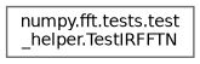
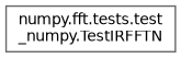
  digraph {
    rankdir=LR
-   n1 [color=grey40 fillcolor=white fontname=Helvetica fontsize=10 height=0.2 label="numpy.fft.tests.test\l_helper.TestIRFFTN" shape=box style=filled width=0.4]
+   n1 [color=grey40 fillcolor=white fontname=Helvetica fontsize=10 height=0.2 label="numpy.fft.tests.test\l_numpy.TestIRFFTN" shape=box style=filled width=0.4]
  }
